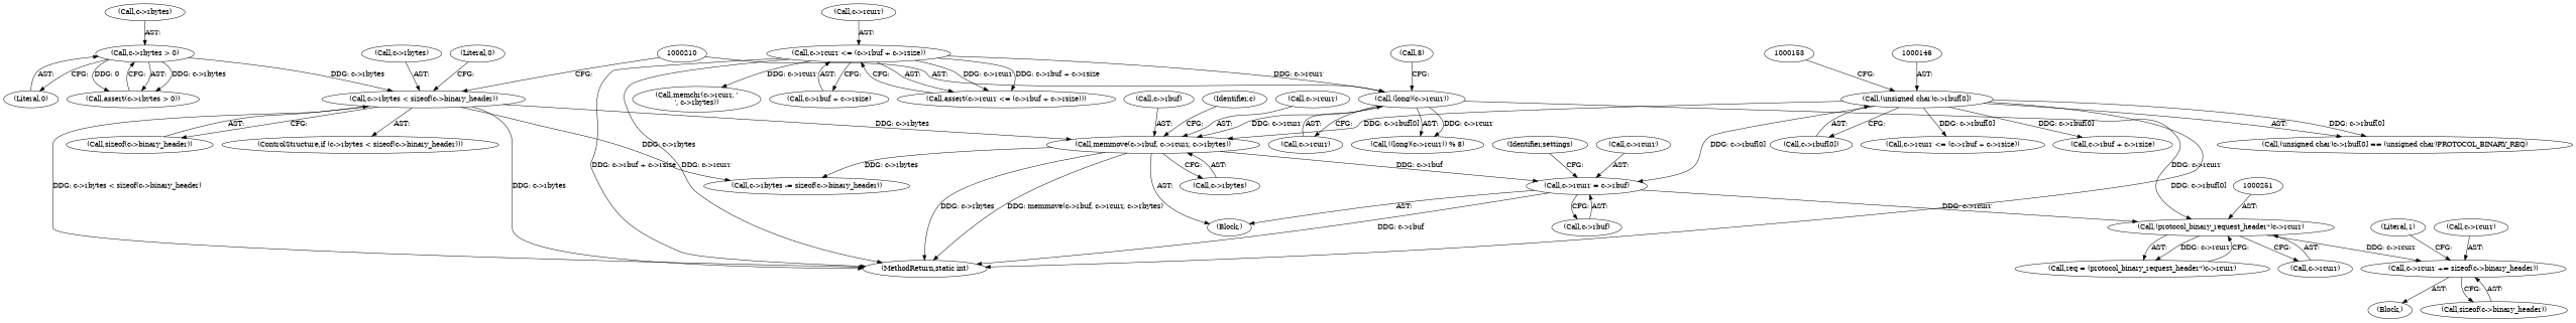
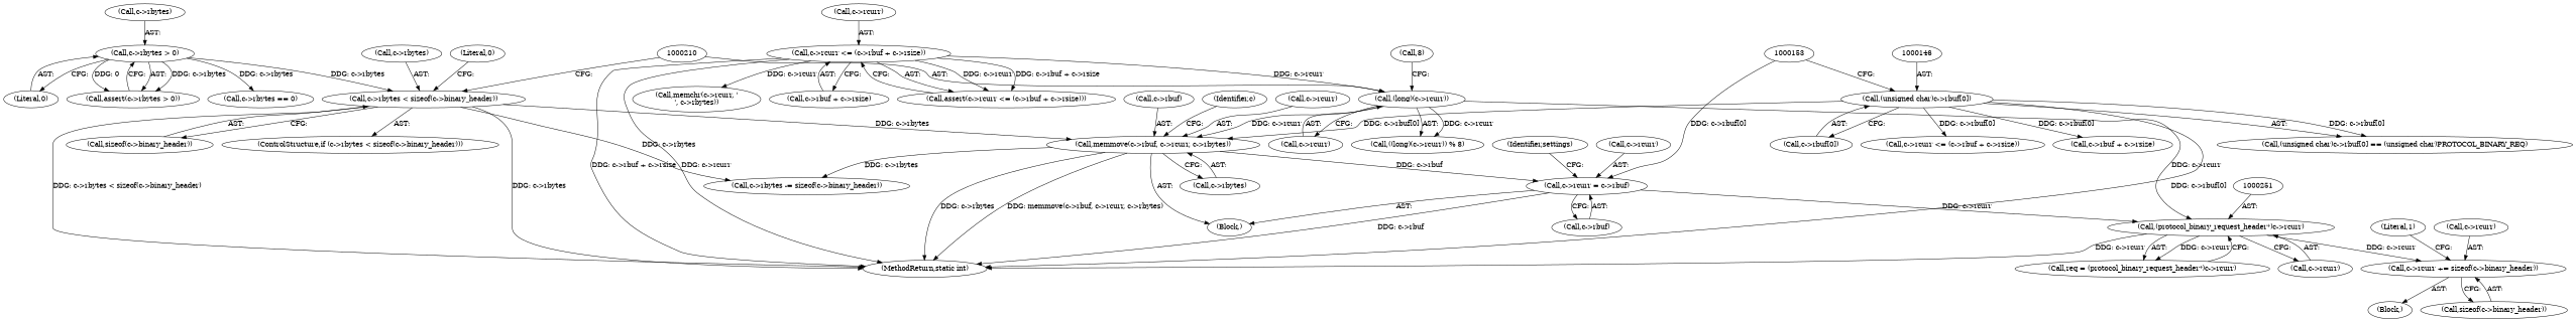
  digraph {
    n1 [label="(Call,c->rcurr += sizeof(c->binary_header))"]
    n2 [label="(Block,)"]
    n3 [label="(Call,sizeof(c->binary_header))"]
    n4 [label="(MethodReturn,static int)"]
    n5 [label="(Call,(protocol_binary_request_header*)c->rcurr)"]
    n6 [label="(Call,req = (protocol_binary_request_header*)c->rcurr)"]
    n7 [label="(Call,c->rcurr)"]
    n8 [label="(Call,c->rcurr = c->rbuf)"]
    n9 [label="(Block,)"]
    n10 [label="(Call,c->rbuf)"]
    n11 [label="(Call,memmove(c->rbuf, c->rcurr, c->rbytes))"]
    n12 [label="(Call,c->rbytes)"]
    n13 [label="(Call,c->rbytes -= sizeof(c->binary_header))"]
    n14 [label="(Call,(unsigned char)c->rbuf[0])"]
    n15 [label="(Call,c->rbuf[0])"]
    n16 [label="(Call,c->rcurr <= (c->rbuf + c->rsize))"]
    n17 [label="(Call,c->rbuf + c->rsize)"]
    n18 [label="(Call,(unsigned char)c->rbuf[0] == (unsigned char)PROTOCOL_BINARY_REQ)"]
    n19 [label="(Call,(long)(c->rcurr))"]
    n20 [label="(Call,((long)(c->rcurr)) % 8)"]
    n21 [label="(Call,c->rcurr)"]
    n22 [label="(Call,c->rcurr <= (c->rbuf + c->rsize))"]
    n23 [label="(Call,memchr(c->rcurr, '\n', c->rbytes))"]
    n24 [label="(Call,assert(c->rcurr <= (c->rbuf + c->rsize)))"]
    n25 [label="(Call,c->rbuf + c->rsize)"]
    n26 [label="(Call,c->rbytes < sizeof(c->binary_header))"]
    n27 [label="(Call,sizeof(c->binary_header))"]
    n28 [label="(ControlStructure,if (c->rbytes < sizeof(c->binary_header)))"]
    n29 [label="(Call,c->rbytes > 0)"]
+   n30 [label="(Call,c->rbytes == 0)"]
    n31 [label="(Literal,0)"]
    n32 [label="(Call,assert(c->rbytes > 0))"]
    n33 [label="(Literal,0)"]
    n34 [label="(Call,c->rbuf)"]
    n35 [label="(Literal,1)"]
    n36 [label="(Call,c->rbytes)"]
    n37 [label="(Call,c->rbytes)"]
    n38 [label="(Identifier,c)"]
    n39 [label="(Identifier,settings)"]
    n40 [label="(Call,c->rcurr)"]
    n41 [label="(Call,c->rcurr)"]
    n42 [label="(Call,c->rcurr)"]
    n43 [label="(Call,8)"]
    n44 [label="(Call,c->rcurr)"]
    1000251
    1000146
    1000153
    1000210
    n1 -> n2 [label="AST: "]
    n1 -> n3 [label="CFG: "]
    n3 -> n1 [label="AST: "]
    n5 -> n1 [label="DDG: c->rcurr"]
+   n5 -> n4 [label="DDG: c->rcurr"]
    n5 -> n6 [label="AST: "]
    n5 -> n6 [label="DDG: c->rcurr"]
    n5 -> n7 [label="CFG: "]
    n6 -> n5 [label="CFG: "]
    n7 -> n5 [label="AST: "]
    n8 -> n4 [label="DDG: c->rbuf"]
    n8 -> n5 [label="DDG: c->rcurr"]
    n8 -> n9 [label="AST: "]
    n8 -> n10 [label="CFG: "]
    n10 -> n8 [label="AST: "]
    n11 -> n4 [label="DDG: memmove(c->rbuf, c->rcurr, c->rbytes)"]
    n11 -> n4 [label="DDG: c->rbytes"]
    n11 -> n8 [label="DDG: c->rbuf"]
    n11 -> n9 [label="AST: "]
    n11 -> n12 [label="CFG: "]
    n11 -> n13 [label="DDG: c->rbytes"]
    n12 -> n11 [label="AST: "]
    n14 -> n4 [label="DDG: c->rbuf[0]"]
-   n14 -> n8 [label="DDG: c->rbuf[0]"]
+   1000153 -> n8 [label="DDG: c->rbuf[0]"]
    n14 -> n11 [label="DDG: c->rbuf[0]"]
    n14 -> n15 [label="CFG: "]
    n14 -> n16 [label="DDG: c->rbuf[0]"]
    n14 -> n17 [label="DDG: c->rbuf[0]"]
    n14 -> n18 [label="AST: "]
    n14 -> n18 [label="DDG: c->rbuf[0]"]
    n15 -> n14 [label="AST: "]
    n19 -> n5 [label="DDG: c->rcurr"]
    n19 -> n11 [label="DDG: c->rcurr"]
    n19 -> n20 [label="AST: "]
    n19 -> n20 [label="DDG: c->rcurr"]
    n19 -> n21 [label="CFG: "]
    n21 -> n19 [label="AST: "]
    n22 -> n4 [label="DDG: c->rbuf + c->rsize"]
    n22 -> n4 [label="DDG: c->rcurr"]
    n22 -> n19 [label="DDG: c->rcurr"]
    n22 -> n23 [label="DDG: c->rcurr"]
    n22 -> n24 [label="AST: "]
    n22 -> n24 [label="DDG: c->rcurr"]
    n22 -> n24 [label="DDG: c->rbuf + c->rsize"]
    n22 -> n25 [label="CFG: "]
    n24 -> n22 [label="CFG: "]
    n25 -> n22 [label="AST: "]
    n26 -> n4 [label="DDG: c->rbytes"]
    n26 -> n4 [label="DDG: c->rbytes < sizeof(c->binary_header)"]
    n26 -> n11 [label="DDG: c->rbytes"]
    n26 -> n13 [label="DDG: c->rbytes"]
    n26 -> n27 [label="CFG: "]
    n26 -> n28 [label="AST: "]
    n27 -> n26 [label="AST: "]
    n29 -> n26 [label="DDG: c->rbytes"]
+   n29 -> n30 [label="DDG: c->rbytes"]
    n29 -> n31 [label="CFG: "]
    n29 -> n32 [label="AST: "]
    n29 -> n32 [label="DDG: c->rbytes"]
    n29 -> n32 [label="DDG: 0"]
    n31 -> n29 [label="AST: "]
    n32 -> n29 [label="CFG: "]
    n33 -> n26 [label="CFG: "]
    n34 -> n11 [label="AST: "]
    n35 -> n1 [label="CFG: "]
    n36 -> n29 [label="AST: "]
    n37 -> n26 [label="AST: "]
    n38 -> n11 [label="CFG: "]
    n39 -> n8 [label="CFG: "]
    n40 -> n11 [label="AST: "]
    n41 -> n8 [label="AST: "]
    n42 -> n1 [label="AST: "]
    n43 -> n19 [label="CFG: "]
    n44 -> n22 [label="AST: "]
    1000251 -> n5 [label="AST: "]
    1000146 -> n14 [label="AST: "]
    1000153 -> n14 [label="CFG: "]
    1000210 -> n19 [label="AST: "]
    1000210 -> n26 [label="CFG: "]
  }
